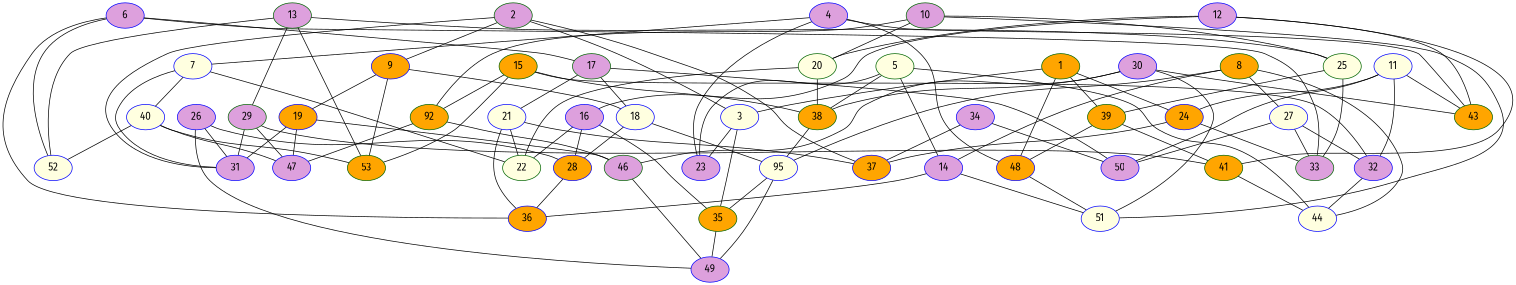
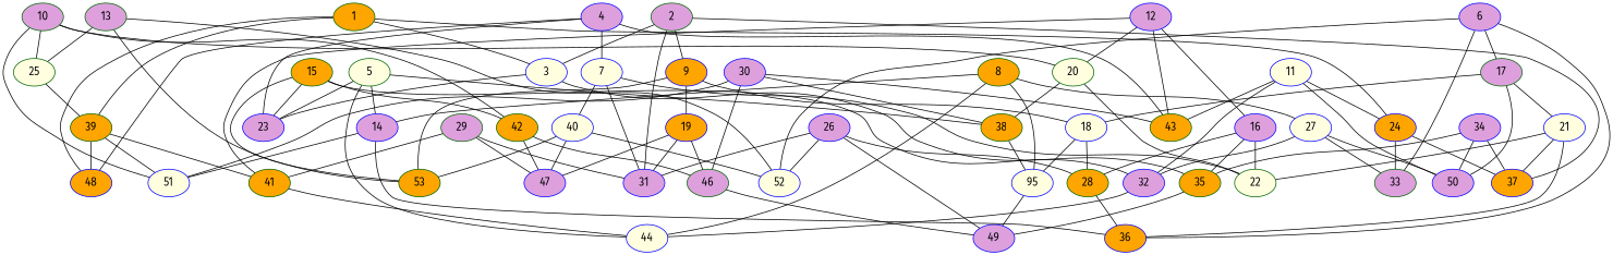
  graph {
    fontname="Fira Sans"
    node [color=blue fillcolor=plum fontname="Fira Sans" style=filled]
    edge [fontname="Fira Sans"]
    1 [color=darkgreen fillcolor=orange]
    3 [fillcolor=lightyellow]
    24 [fillcolor=orange]
    39 [color=darkgreen fillcolor=orange]
    48 [fillcolor=orange]
    23
    35 [color=darkgreen fillcolor=orange]
    37 [fillcolor=orange]
    33 [color=darkgreen]
    41 [color=darkgreen fillcolor=orange]
    51 [fillcolor=lightyellow]
    2 [color=darkgreen]
    9 [fillcolor=orange]
    31
    18 [fillcolor=lightyellow]
    19 [fillcolor=orange]
    53 [color=darkgreen fillcolor=orange]
    49
    4
    7 [fillcolor=lightyellow]
    43 [color=darkgreen fillcolor=orange]
    22 [color=darkgreen fillcolor=lightyellow]
    40 [fillcolor=lightyellow]
    5 [color=darkgreen fillcolor=lightyellow]
    14
    38 [color=darkgreen fillcolor=orange]
    44 [fillcolor=lightyellow]
    36 [fillcolor=orange]
    n29 [fillcolor=lightyellow label=95]
    17 [color=darkgreen]
    6
    52 [fillcolor=lightyellow]
    50
    21 [fillcolor=lightyellow]
    47
    8 [color=darkgreen fillcolor=orange]
    27 [fillcolor=lightyellow]
    32
-   28 [fillcolor=orange]
+   28 [color=darkgreen fillcolor=orange]
    46 [color=darkgreen]
    10 [color=darkgreen]
    20 [color=darkgreen fillcolor=lightyellow]
    25 [color=darkgreen fillcolor=lightyellow]
-   42 [color=darkgreen fillcolor=orange label=92]
+   42 [color=darkgreen fillcolor=orange]
    11 [fillcolor=lightyellow]
    12
    16
    13 [color=darkgreen]
    29 [color=darkgreen]
    15 [color=darkgreen fillcolor=orange]
    34
    26
    30
    1 -- 3
    1 -- 24
    1 -- 39
    1 -- 48
    3 -- 23
    3 -- 35
    24 -- 37
    24 -- 33
    39 -- 48
    39 -- 41
-   48 -- 51
+   39 -- 51
    35 -- 49
    41 -- 44
    2 -- 3
    2 -- 37
    2 -- 9
    2 -- 31
    9 -- 18
    9 -- 19
    9 -- 53
    18 -- n29
    18 -- 28
    19 -- 31
    19 -- 47
    19 -- 46
    4 -- 48
    4 -- 23
    4 -- 7
    4 -- 43
    7 -- 31
    7 -- 22
    7 -- 40
    40 -- 53
    40 -- 52
    40 -- 47
    5 -- 23
    5 -- 14
    5 -- 38
    5 -- 44
    14 -- 51
    14 -- 36
    38 -- n29
    n29 -- 49
    17 -- 18
    17 -- 50
    17 -- 21
    6 -- 33
    6 -- 36
    6 -- 17
    6 -- 52
    21 -- 37
    21 -- 22
    21 -- 36
    8 -- 14
    8 -- 44
    8 -- n29
    8 -- 27
    27 -- 33
    27 -- 50
    27 -- 32
    32 -- 44
    28 -- 36
    46 -- 49
    10 -- 51
    10 -- 20
    10 -- 25
    10 -- 42
    20 -- 22
    20 -- 38
    25 -- 39
-   25 -- 33
    42 -- 47
    42 -- 46
    11 -- 24
    11 -- 43
    11 -- 50
    11 -- 32
    12 -- 41
    12 -- 43
    12 -- 20
    12 -- 16
    16 -- 35
    16 -- 22
    16 -- 28
    13 -- 53
    13 -- 52
    13 -- 25
-   13 -- 29
    29 -- 41
    29 -- 31
    29 -- 47
-   15 -- 38
+   15 -- 23
    15 -- 53
    15 -- 32
    15 -- 42
-   n29 -- 35
+   34 -- 35
    34 -- 37
    34 -- 50
    26 -- 31
    26 -- 49
+   26 -- 52
    26 -- 28
    30 -- 51
    30 -- 43
    30 -- 38
    30 -- 46
  }
